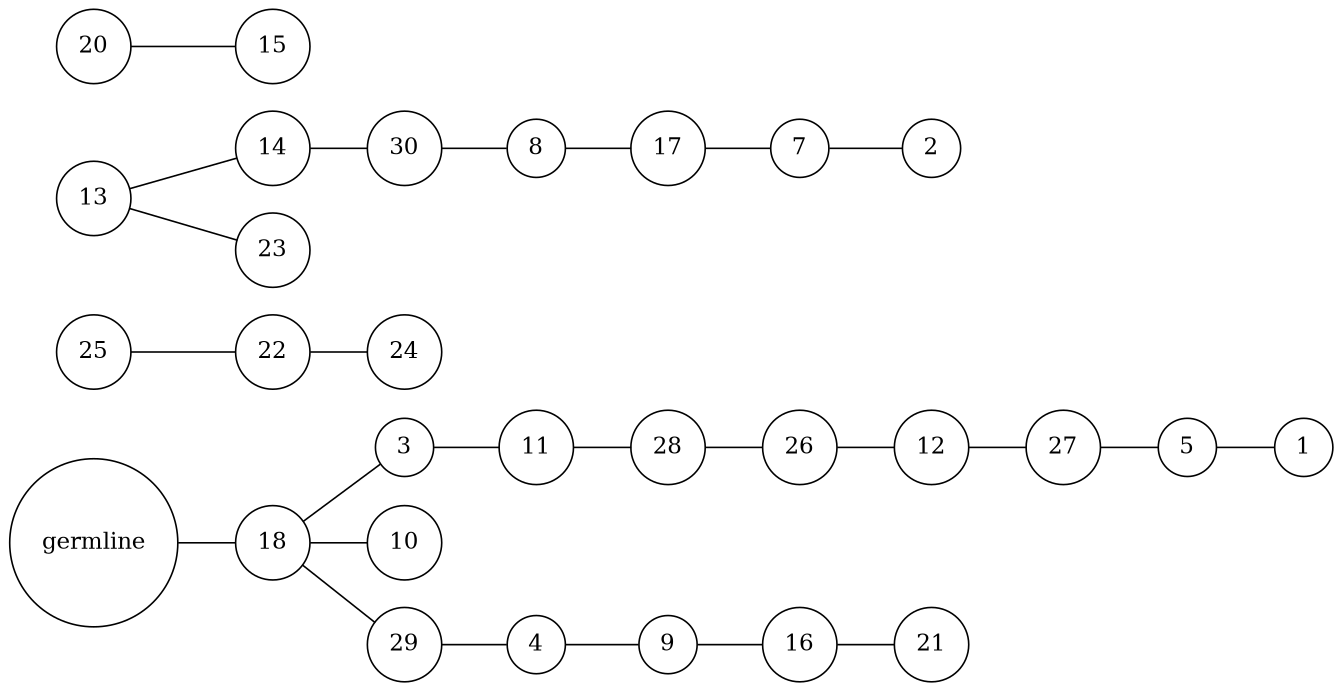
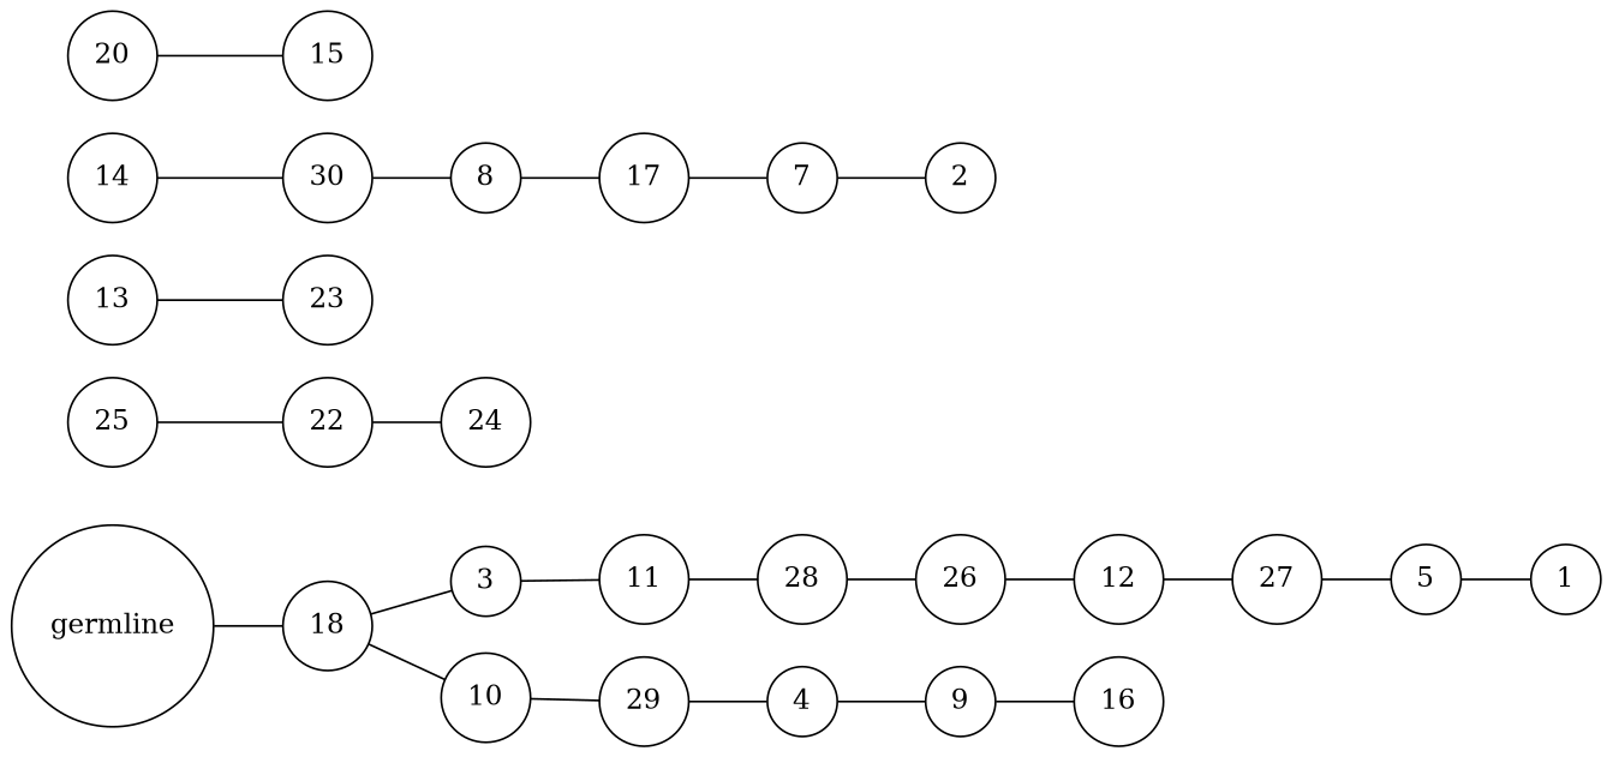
  graph {
    rankdir=LR
    splines=line
    node [shape=circle]
    n1 [label=germline]
    n2 [label=18]
    n3 [label=3]
    n4 [label=10]
    n5 [label=11]
    n6 [label=29]
    n7 [label=28]
    n8 [label=26]
    n9 [label=12]
    n10 [label=27]
    n11 [label=5]
    n12 [label=1]
    n13 [label=4]
    n14 [label=9]
    n15 [label=16]
-   n16 [label=21]
    n17 [label=25]
    n18 [label=22]
    n19 [label=24]
    n20 [label=13]
    n21 [label=14]
    n22 [label=23]
    n23 [label=30]
    n24 [label=8]
    n25 [label=17]
    n26 [label=7]
    n27 [label=2]
    n28 [label=20]
    n29 [label=15]
    n1 -- n2
    n2 -- n3
    n2 -- n4
    n3 -- n5
-   n2 -- n6
+   n4 -- n6
    n5 -- n7
    n6 -- n13
    n7 -- n8
    n8 -- n9
    n9 -- n10
    n10 -- n11
    n11 -- n12
    n13 -- n14
    n14 -- n15
-   n15 -- n16
    n17 -- n18
    n18 -- n19
-   n20 -- n21
    n20 -- n22
    n21 -- n23
    n23 -- n24
    n24 -- n25
    n25 -- n26
    n26 -- n27
    n28 -- n29
  }
